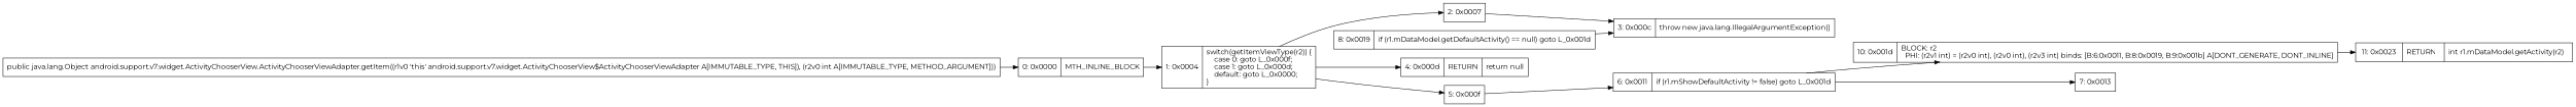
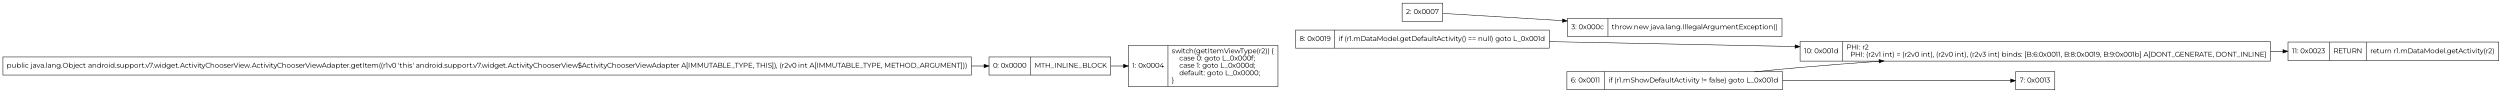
  digraph {
    fontname=Montserrat
    rankdir=LR
    node [fontname=Montserrat shape=record]
    edge [fontname=Montserrat]
    n1 [label="{0\:\ 0x0000|MTH_INLINE_BLOCK\l}"]
    n2 [label="{1\:\ 0x0004|switch(getItemViewType(r2)) \{\l    case 0: goto L_0x000f;\l    case 1: goto L_0x000d;\l    default: goto L_0x0000;\l\}\l}"]
    n3 [label="{2\:\ 0x0007}"]
-   n4 [label="{4\:\ 0x000d|RETURN\l|return null\l}"]
-   n5 [label="{5\:\ 0x000f}"]
    n6 [label="{3\:\ 0x000c|throw new java.lang.IllegalArgumentException()\l}"]
    n7 [label="{6\:\ 0x0011|if (r1.mShowDefaultActivity != false) goto L_0x001d\l}"]
    n8 [label="{7\:\ 0x0013}"]
-   n9 [label="{10\:\ 0x001d|BLOCK: r2 \l  PHI: (r2v1 int) = (r2v0 int), (r2v0 int), (r2v3 int) binds: [B:6:0x0011, B:8:0x0019, B:9:0x001b] A[DONT_GENERATE, DONT_INLINE]\l}"]
-   n10 [label="{11\:\ 0x0023|RETURN\l|int r1.mDataModel.getActivity(r2)\l}"]
+   n9 [label="{10\:\ 0x001d|PHI: r2 \l  PHI: (r2v1 int) = (r2v0 int), (r2v0 int), (r2v3 int) binds: [B:6:0x0011, B:8:0x0019, B:9:0x001b] A[DONT_GENERATE, DONT_INLINE]\l}"]
+   n10 [label="{11\:\ 0x0023|RETURN\l|return r1.mDataModel.getActivity(r2)\l}"]
    n11 [label="{8\:\ 0x0019|if (r1.mDataModel.getDefaultActivity() == null) goto L_0x001d\l}"]
    n12 [label="{public java.lang.Object android.support.v7.widget.ActivityChooserView.ActivityChooserViewAdapter.getItem((r1v0 'this' android.support.v7.widget.ActivityChooserView$ActivityChooserViewAdapter A[IMMUTABLE_TYPE, THIS]), (r2v0 int A[IMMUTABLE_TYPE, METHOD_ARGUMENT])) }"]
    n1 -> n2
-   n2 -> n3
-   n2 -> n4
-   n2 -> n5
    n3 -> n6
-   n5 -> n7
    n7 -> n8 [style=solid]
    n7 -> n9
    n9 -> n10
-   n11 -> n6
+   n11 -> n9
    n12 -> n1
  }
